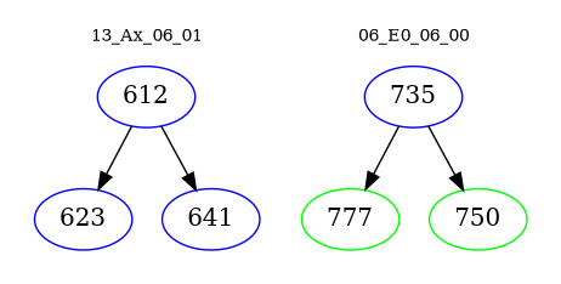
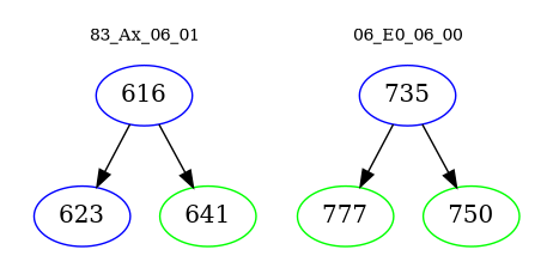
  digraph {
    node [color=blue]
    edge [color=black]
-   n1 [label=612]
+   n1 [label=616]
    n2 [label=623]
-   n3 [label=641]
+   n3 [color=green label=641]
    n4 [label=735]
    n5 [color=green label=777]
    n6 [color=green label=750]
    subgraph cluster_1 {
      color=white
      fontsize=10
-     label="13_Ax_06_01"
+     label="83_Ax_06_01"
      n1
      n2
      n3
    }
    subgraph cluster_2 {
      color=white
      fontsize=10
      label="06_E0_06_00"
      n4
      n5
      n6
    }
    n1 -> n2
    n1 -> n3
    n4 -> n5
    n4 -> n6
  }
